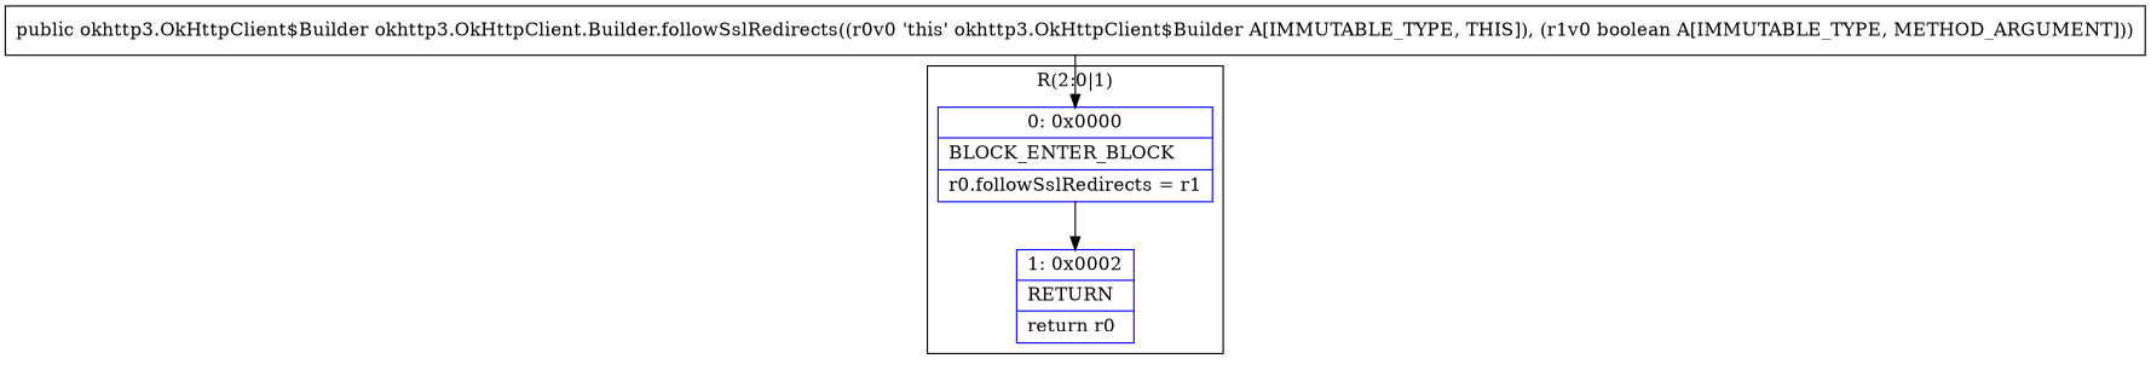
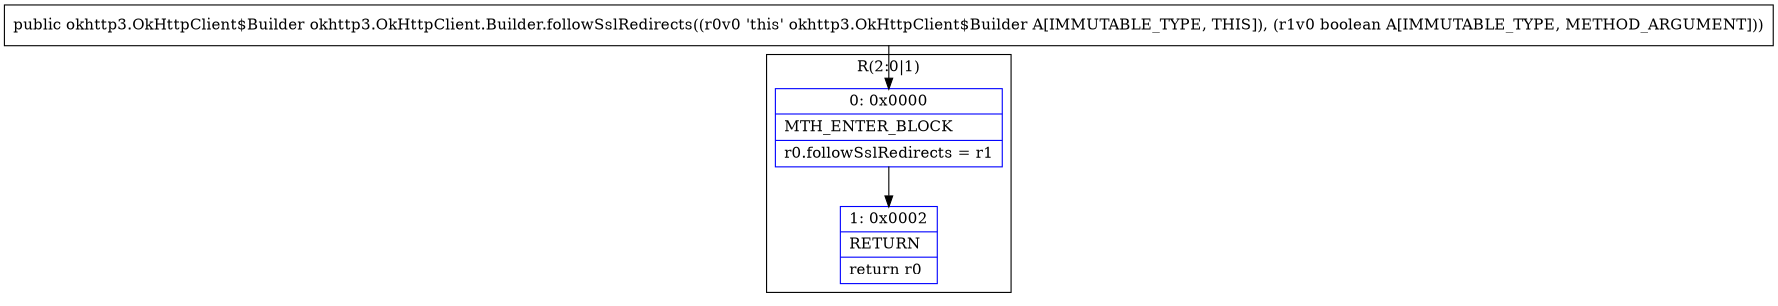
  digraph {
    node [color=blue shape=record]
-   n1 [label="{0\:\ 0x0000|BLOCK_ENTER_BLOCK\l|r0.followSslRedirects = r1\l}"]
+   n1 [label="{0\:\ 0x0000|MTH_ENTER_BLOCK\l|r0.followSslRedirects = r1\l}"]
    n2 [label="{1\:\ 0x0002|RETURN\l|return r0\l}"]
    n3 [label="{public okhttp3.OkHttpClient$Builder okhttp3.OkHttpClient.Builder.followSslRedirects((r0v0 'this' okhttp3.OkHttpClient$Builder A[IMMUTABLE_TYPE, THIS]), (r1v0 boolean A[IMMUTABLE_TYPE, METHOD_ARGUMENT])) }" color=""]
    subgraph cluster_1 {
      label="R(2:0|1)"
      n1
      n2
    }
    n1 -> n2
    n3 -> n1
  }
